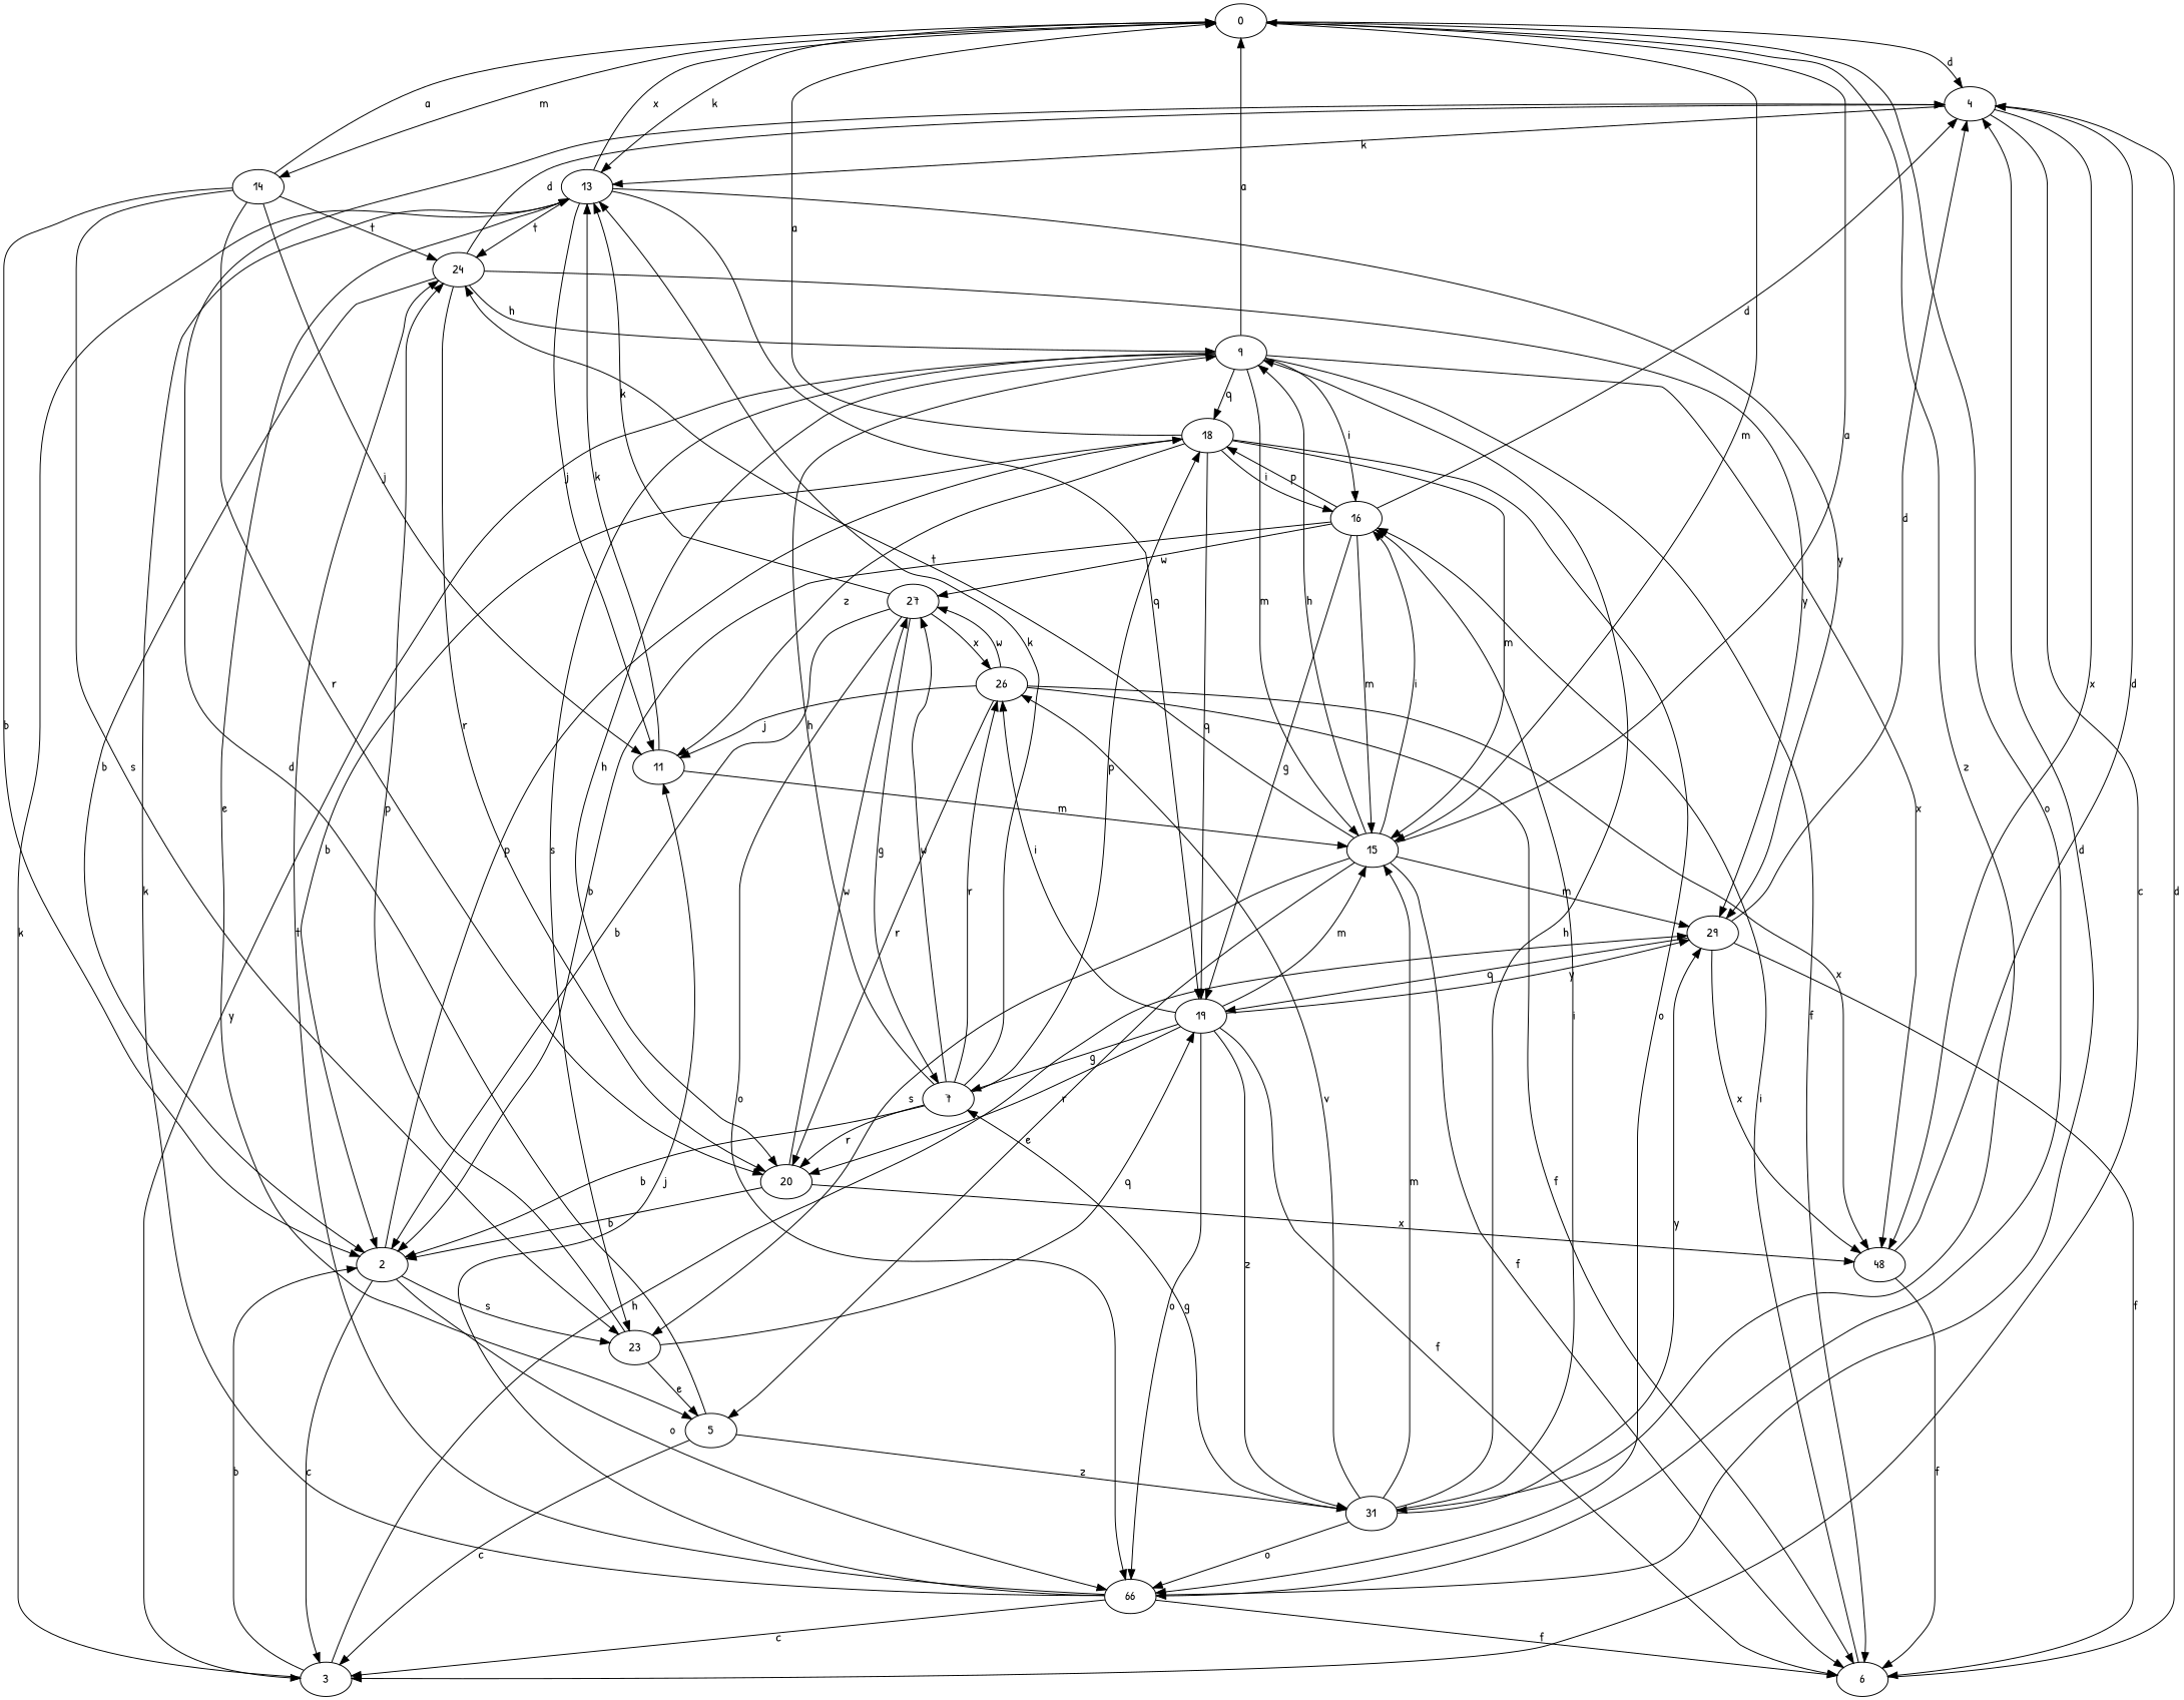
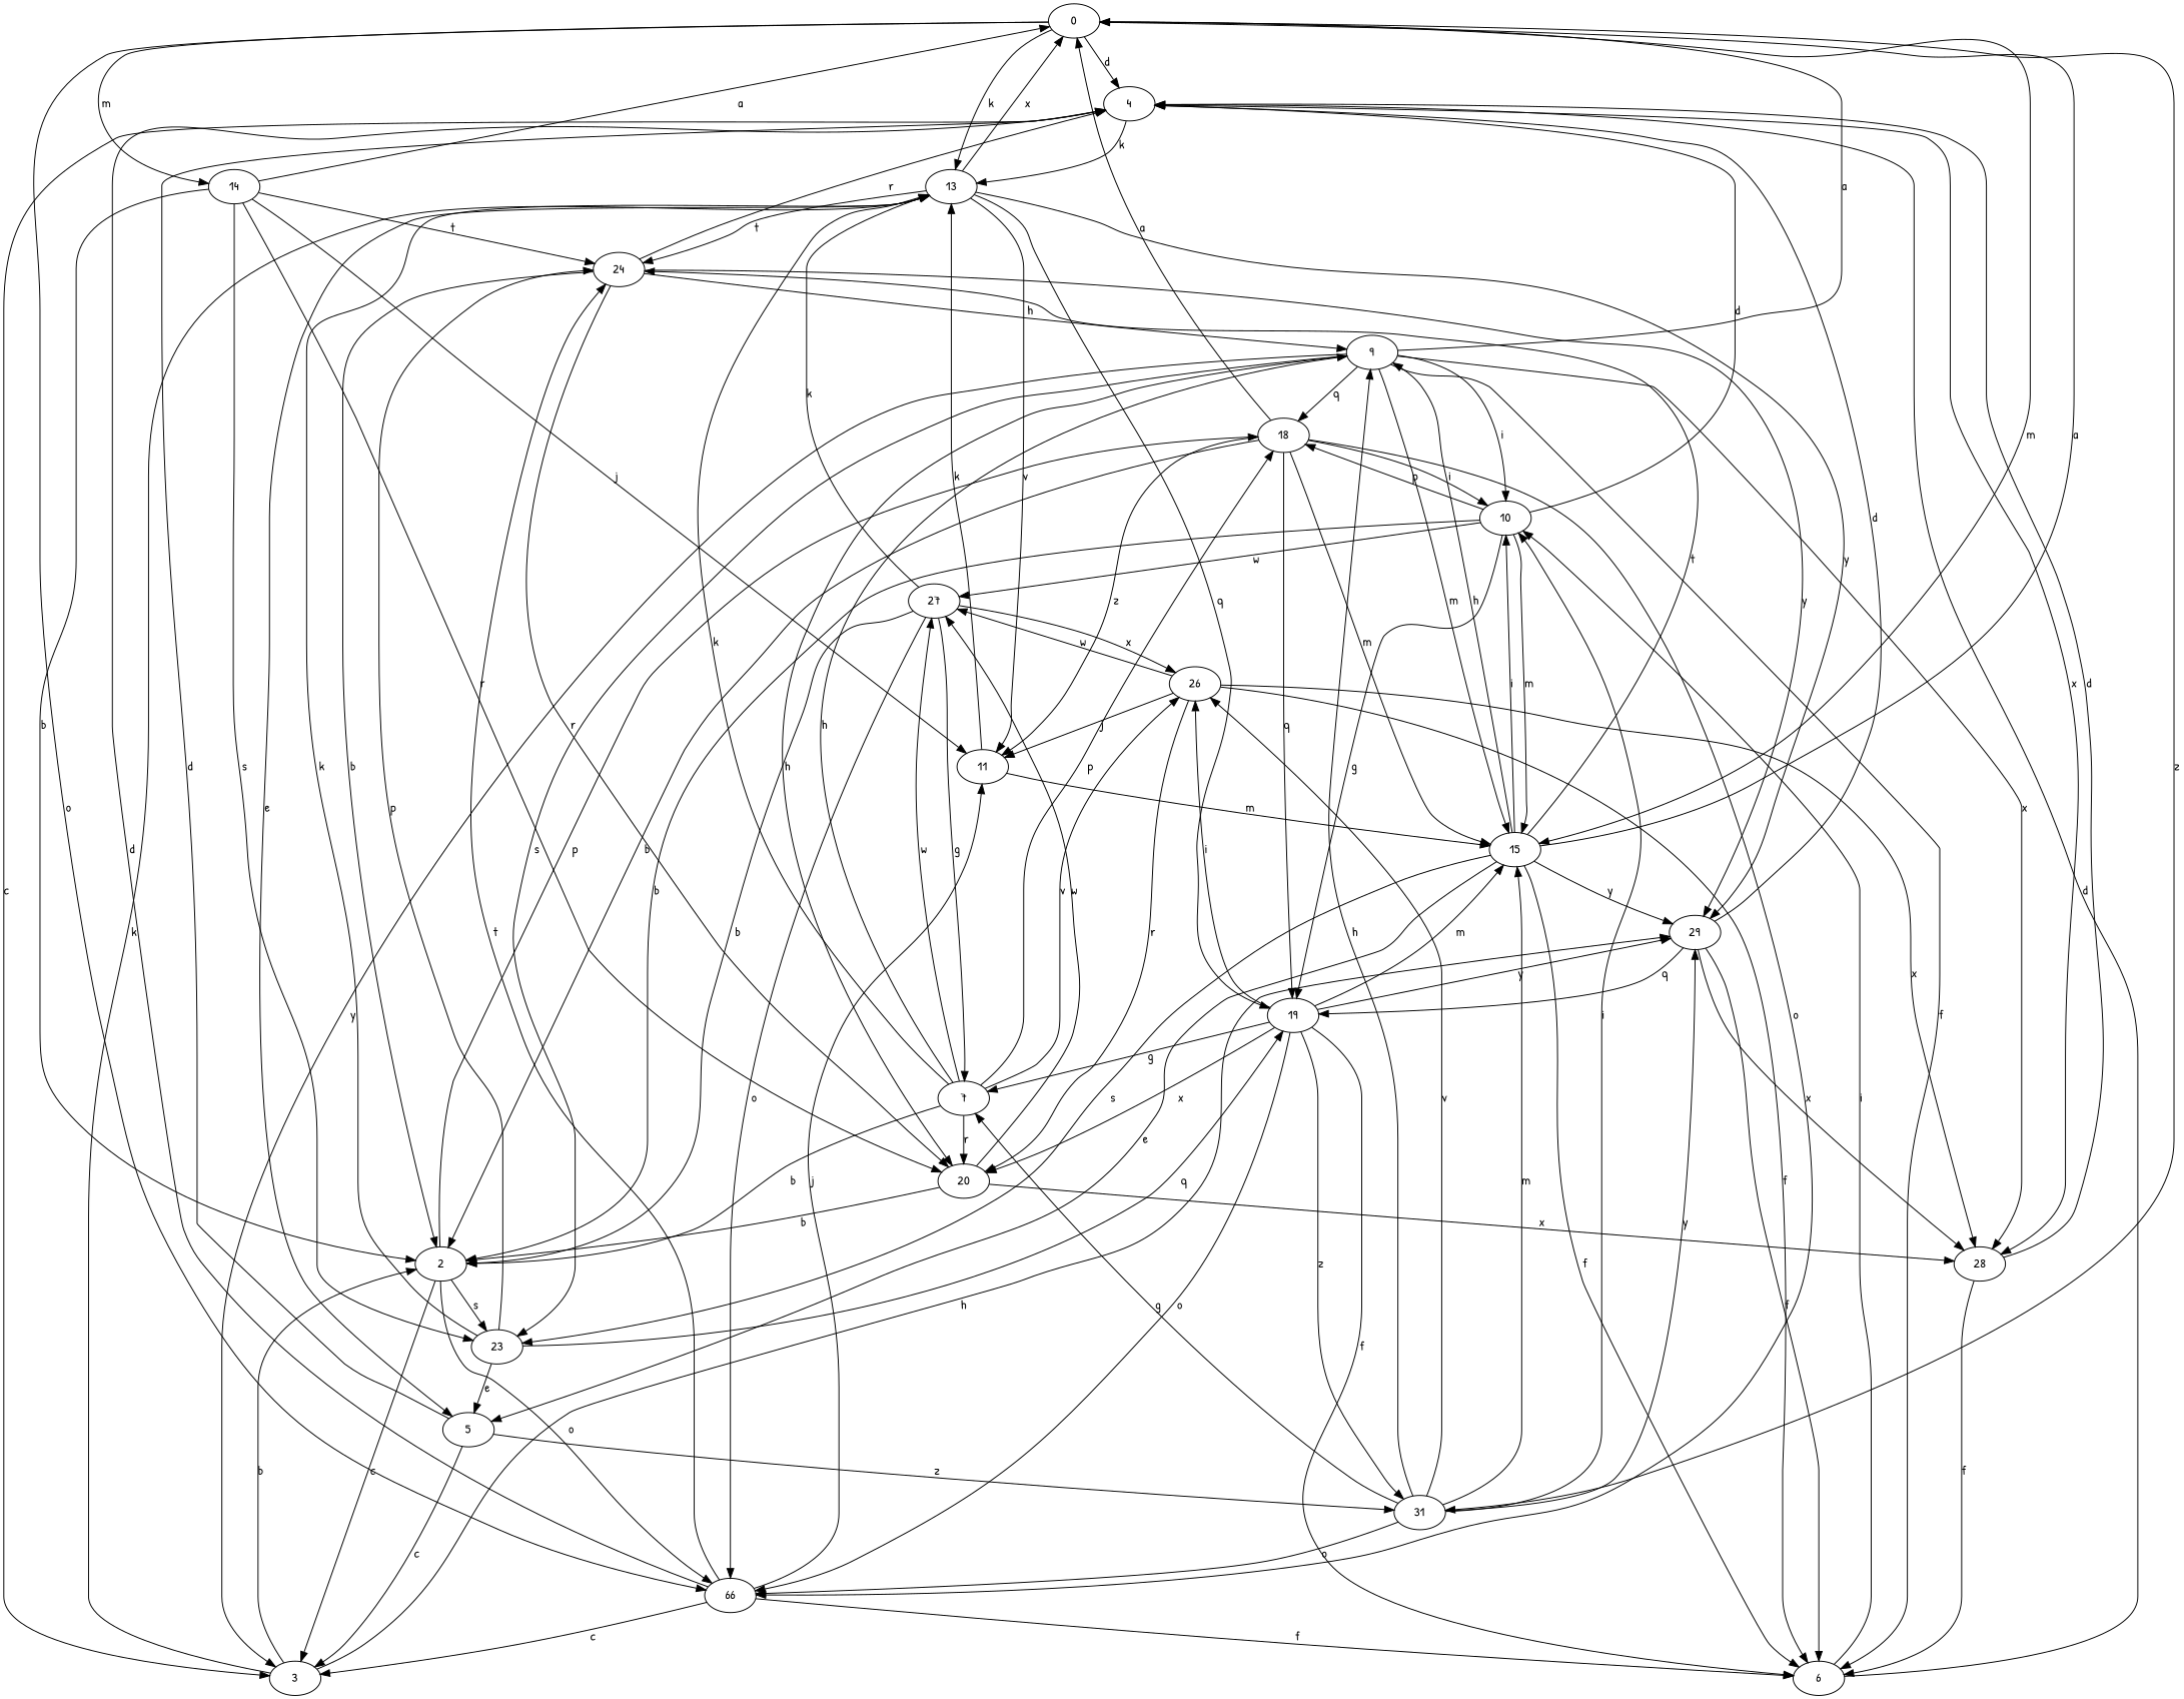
  strict digraph {
    fontname="Patrick Hand"
    node [fontname="Patrick Hand"]
    edge [fontname="Patrick Hand"]
    0
    4
    13
    14
    15
    n6 [label=66]
    31
    3
-   28 [label=48]
+   28
    29
    5
    11
    19
    24
    2
    23
    20
    6
-   10 [label=16]
+   10
    9
    7
    26
    18
    27
    0 -> 4 [label=d]
    0 -> 13 [label=k]
    0 -> 14 [label=m]
    0 -> 15 [label=m]
    0 -> n6 [label=o]
    0 -> 31 [label=z]
    4 -> 13 [label=k]
    4 -> 3 [label=c]
    4 -> 28 [label=x]
    13 -> 0 [label=x]
    13 -> 29 [label=y]
    13 -> 5 [label=e]
-   13 -> 11 [label=j]
+   13 -> 11 [label=v]
    13 -> 19 [label=q]
    13 -> 24 [label=t]
    14 -> 0 [label=a]
    14 -> 11 [label=j]
    14 -> 24 [label=t]
    14 -> 2 [label=b]
    14 -> 23 [label=s]
    14 -> 20 [label=r]
    15 -> 0 [label=a]
-   15 -> 29 [label=m]
+   15 -> 29 [label=y]
    15 -> 5 [label=e]
    15 -> 24 [label=t]
    15 -> 23 [label=s]
    15 -> 6 [label=f]
    15 -> 10 [label=i]
    15 -> 9 [label=h]
    n6 -> 4 [label=d]
-   n6 -> 13 [label=k]
+   23 -> 13 [label=k]
    n6 -> 3 [label=c]
    n6 -> 11 [label=j]
    n6 -> 24 [label=t]
    n6 -> 6 [label=f]
    31 -> 15 [label=m]
    31 -> n6 [label=o]
    31 -> 29 [label=y]
    31 -> 10 [label=i]
    31 -> 9 [label=h]
    31 -> 7 [label=g]
    31 -> 26 [label=v]
    3 -> 13 [label=k]
    3 -> 29 [label=h]
    3 -> 2 [label=b]
    28 -> 4 [label=d]
    28 -> 6 [label=f]
    29 -> 4 [label=d]
    29 -> 28 [label=x]
    29 -> 19 [label=q]
    29 -> 6 [label=f]
    5 -> 4 [label=d]
    5 -> 31 [label=z]
    5 -> 3 [label=c]
    11 -> 13 [label=k]
    11 -> 15 [label=m]
    19 -> 15 [label=m]
    19 -> n6 [label=o]
    19 -> 31 [label=z]
    19 -> 29 [label=y]
-   19 -> 20 [label=r]
+   19 -> 20 [label=x]
    19 -> 6 [label=f]
    19 -> 7 [label=g]
    19 -> 26 [label=i]
-   24 -> 4 [label=d]
+   24 -> 4 [label=r]
    24 -> 29 [label=y]
    24 -> 2 [label=b]
    24 -> 20 [label=r]
    24 -> 9 [label=h]
    2 -> n6 [label=o]
    2 -> 3 [label=c]
    2 -> 23 [label=s]
    2 -> 18 [label=p]
    23 -> 5 [label=e]
    23 -> 19 [label=q]
    23 -> 24 [label=p]
    20 -> 28 [label=x]
    20 -> 2 [label=b]
    20 -> 27 [label=w]
    6 -> 4 [label=d]
    6 -> 10 [label=i]
    10 -> 4 [label=d]
    10 -> 15 [label=m]
    10 -> 19 [label=g]
    10 -> 2 [label=b]
    10 -> 18 [label=p]
    10 -> 27 [label=w]
    9 -> 0 [label=a]
    9 -> 15 [label=m]
    9 -> 3 [label=y]
    9 -> 28 [label=x]
    9 -> 23 [label=s]
    9 -> 20 [label=h]
    9 -> 6 [label=f]
    9 -> 10 [label=i]
    9 -> 18 [label=q]
    7 -> 13 [label=k]
    7 -> 2 [label=b]
    7 -> 20 [label=r]
    7 -> 9 [label=h]
-   7 -> 26 [label=r]
+   7 -> 26 [label=v]
    7 -> 18 [label=p]
    7 -> 27 [label=w]
    26 -> 28 [label=x]
    26 -> 11 [label=j]
    26 -> 20 [label=r]
    26 -> 6 [label=f]
    26 -> 27 [label=w]
    18 -> 0 [label=a]
    18 -> 15 [label=m]
    18 -> n6 [label=o]
    18 -> 11 [label=z]
    18 -> 19 [label=q]
    18 -> 2 [label=b]
    18 -> 10 [label=i]
    27 -> 13 [label=k]
    27 -> n6 [label=o]
    27 -> 2 [label=b]
    27 -> 7 [label=g]
    27 -> 26 [label=x]
  }
